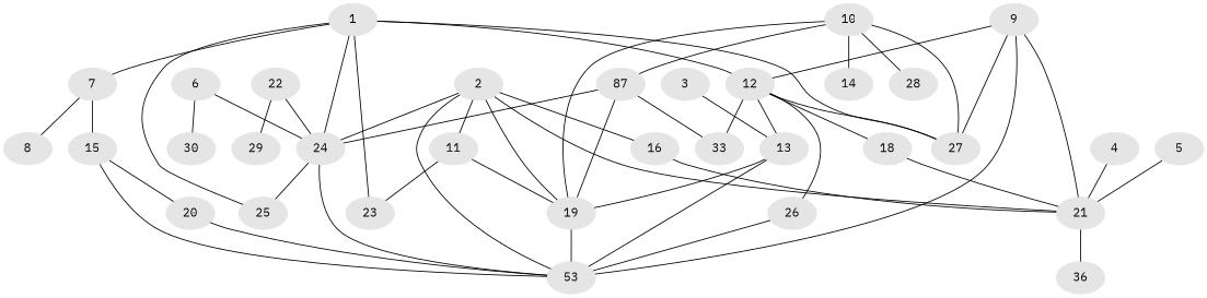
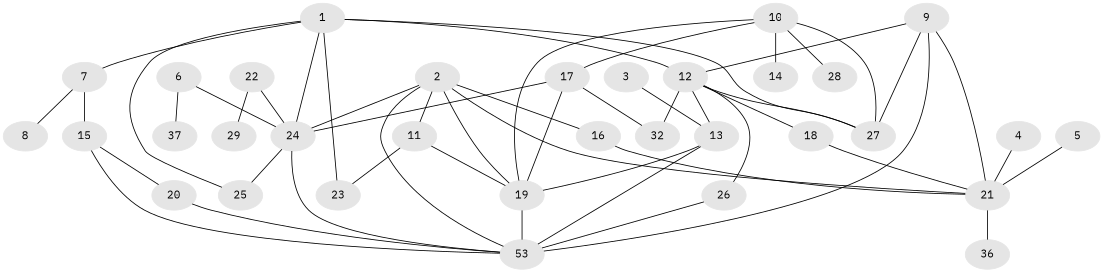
  graph {
    fontname="IBM Plex Mono"
    node [color=gray90 fontname="IBM Plex Mono" style=filled]
    edge [fontname="IBM Plex Mono" weight=1.0]
    1
    7
    12
    23
    24
    25
    27
    8
    15
    13
    18
    26
-   32 [label=33]
+   32
    n14 [label=53]
    2
    11
    16
    19
    21
    n20 [label=36]
    3
    4
    5
    6
-   30
+   30 [label=37]
    20
    9
    10
    14
-   17 [label=87]
+   17
    28
    22
    29
    1 -- 7
    1 -- 12
    1 -- 23
    1 -- 24
    1 -- 25
    1 -- 27
    7 -- 8
    7 -- 15
    12 -- 27
    12 -- 13 [weight=2.0]
    12 -- 18
    12 -- 26
    12 -- 32
    24 -- 25
    24 -- n14
    15 -- n14
    15 -- 20
    13 -- n14 [weight=2.0]
    13 -- 19
    18 -- 21
    26 -- n14
    2 -- 24
    2 -- n14
    2 -- 11
    2 -- 16
    2 -- 19
    2 -- 21
    11 -- 23
    11 -- 19
    16 -- 21
    19 -- n14
    21 -- n20
    3 -- 13
    4 -- 21
    5 -- 21
    6 -- 24
    6 -- 30
    20 -- n14
    9 -- 12
    9 -- 27
    9 -- n14
    9 -- 21
    10 -- 27
    10 -- 19
    10 -- 14
    10 -- 17
    10 -- 28
    17 -- 24
    17 -- 32
    17 -- 19
    22 -- 24
    22 -- 29
  }
